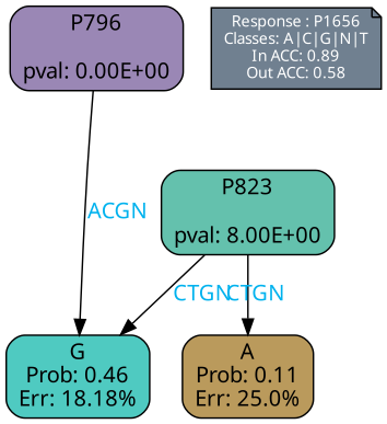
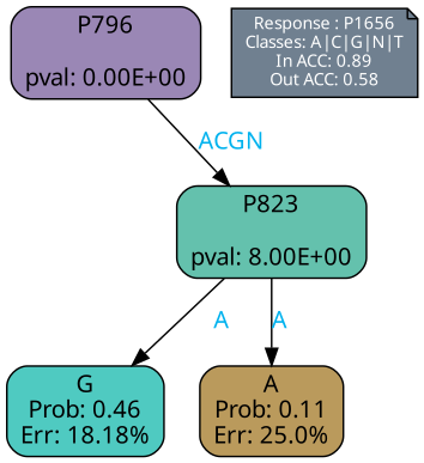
  digraph {
    fontname="Noto Sans"
    ranksep=equally
    splines=polylines
    node [color=black fontname="Noto Sans" shape=box style="filled, rounded"]
    edge [fontcolor=deepskyblue2 fontname="Noto Sans"]
    n1 [fillcolor="#ba9a5c" label="A\nProb: 0.11\nErr: 25.0%"]
    n2 [fillcolor="#4fcac1" label="G\nProb: 0.46\nErr: 18.18%"]
    n3 [align=left fillcolor=slategray fontcolor=white fontsize=10 label="Response : P1656\nClasses: A|C|G|N|T\nIn ACC: 0.89\nOut ACC: 0.58\n" shape=note style=filled]
    n4 [fillcolor="#9a87b5" label="P796\n\npval: 0.00E+00"]
    n5 [fillcolor="#64c1ad" label="P823\n\npval: 8.00E+00"]
    subgraph sub_1 {
      rank=same
      n1
      n2
    }
    subgraph sub_2 {
      rank=same
      n3
      n4
    }
-   n4 -> n2 [label=ACGN]
-   n5 -> n1 [label=CTGN]
-   n5 -> n2 [label=CTGN]
+   n4 -> n5 [label=ACGN]
+   n5 -> n1 [label=A]
+   n5 -> n2 [label=A]
  }
